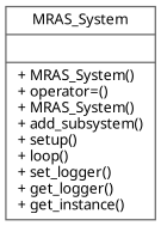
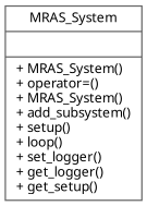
  digraph {
    fontname="Noto Sans"
-   n1 [color=gray40 fillcolor=white fontcolor=black fontname="Noto Sans" fontsize=10 height=0.2 label="{MRAS_System\n||+ MRAS_System()\l+ operator=()\l+ MRAS_System()\l+ add_subsystem()\l+ setup()\l+ loop()\l+ set_logger()\l+ get_logger()\l+ get_instance()\l}" shape=record style=filled width=0.4]
+   n1 [color=gray40 fillcolor=white fontcolor=black fontname="Noto Sans" fontsize=10 height=0.2 label="{MRAS_System\n||+ MRAS_System()\l+ operator=()\l+ MRAS_System()\l+ add_subsystem()\l+ setup()\l+ loop()\l+ set_logger()\l+ get_logger()\l+ get_setup()\l}" shape=record style=filled width=0.4]
  }
